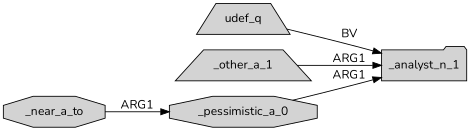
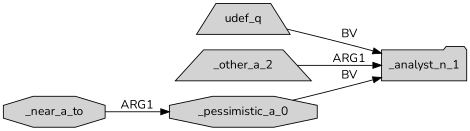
  digraph {
    fontname=Nunito
    rankdir=LR
    node [fontname=Nunito shape=octagon style=filled]
    edge [fontname=Nunito]
    n1 [label=_pessimistic_a_0]
    _near_a_to
    _analyst_n_1 [shape=folder]
    udef_q [shape=trapezium]
-   _other_a_1 [shape=trapezium]
-   n1 -> _analyst_n_1 [label=ARG1]
+   _other_a_1 [shape=trapezium label=_other_a_2]
+   n1 -> _analyst_n_1 [label=BV]
    _near_a_to -> n1 [label=ARG1]
    udef_q -> _analyst_n_1 [label=BV]
    _other_a_1 -> _analyst_n_1 [label=ARG1]
  }
